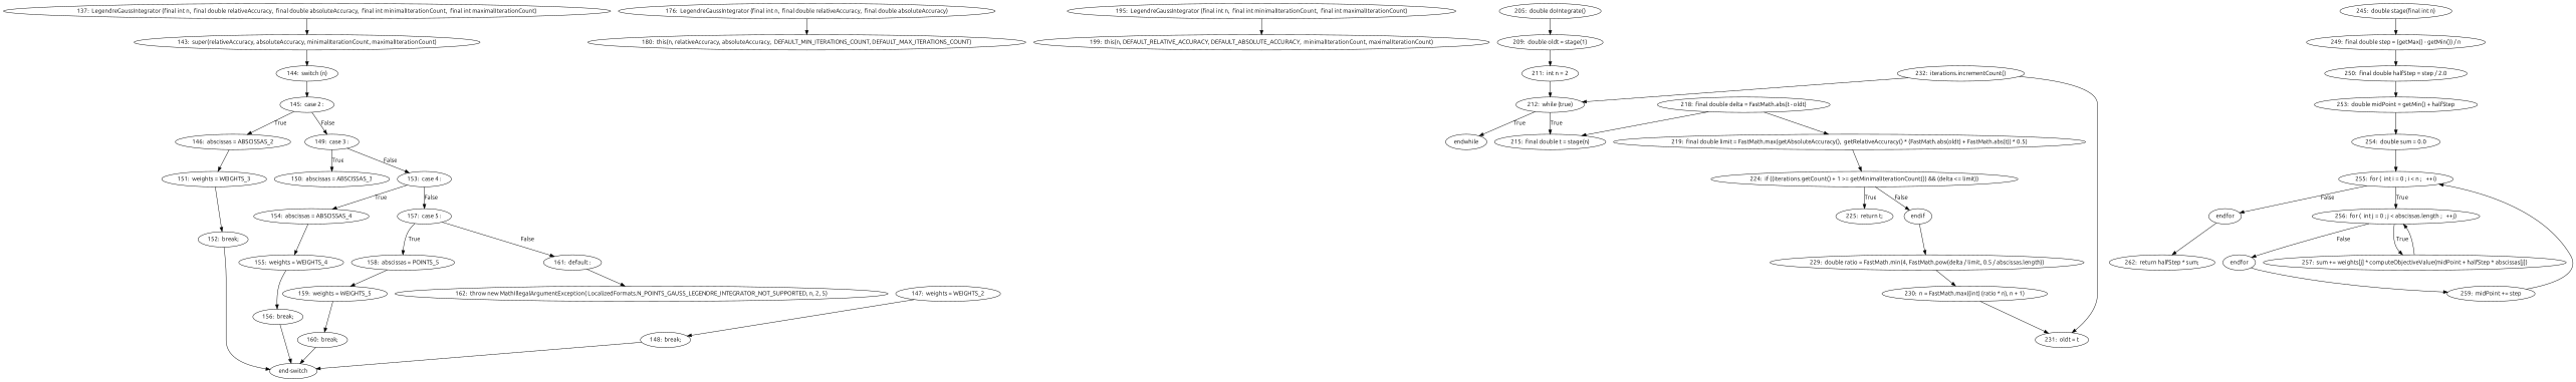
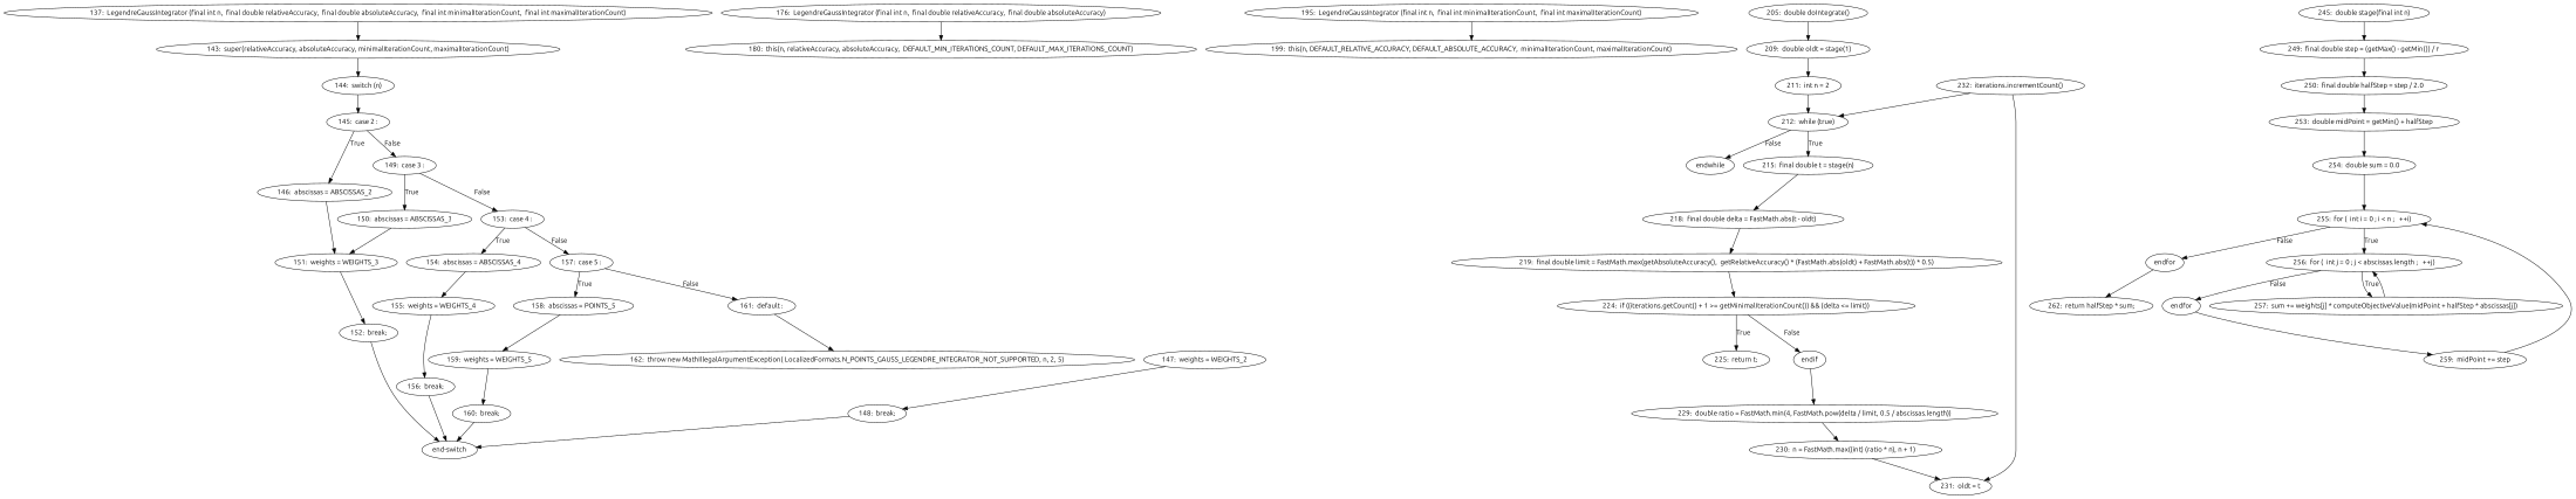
  digraph {
    fontname=Ubuntu
    node [fontname=Ubuntu]
    edge [fontname=Ubuntu]
    n1 [label="137:  LegendreGaussIntegrator (final int n,  final double relativeAccuracy,  final double absoluteAccuracy,  final int minimalIterationCount,  final int maximalIterationCount)"]
    n2 [label="143:  super(relativeAccuracy, absoluteAccuracy, minimalIterationCount, maximalIterationCount)"]
    n3 [label="144:  switch (n)"]
    n4 [label="145:  case 2 :"]
    n5 [label="146:  abscissas = ABSCISSAS_2"]
    n6 [label="149:  case 3 :"]
    n7 [label="end-switch"]
    n8 [label="151:  weights = WEIGHTS_3"]
    n9 [label="150:  abscissas = ABSCISSAS_3"]
    n10 [label="153:  case 4 :"]
    n11 [label="147:  weights = WEIGHTS_2"]
    n12 [label="148:  break;"]
    n13 [label="154:  abscissas = ABSCISSAS_4"]
    n14 [label="157:  case 5 :"]
    n15 [label="152:  break;"]
    n16 [label="155:  weights = WEIGHTS_4"]
    n17 [label="158:  abscissas = POINTS_5"]
    n18 [label="161:  default :"]
    n19 [label="156:  break;"]
    n20 [label="159:  weights = WEIGHTS_5"]
    n21 [label="162:  throw new MathIllegalArgumentException( LocalizedFormats.N_POINTS_GAUSS_LEGENDRE_INTEGRATOR_NOT_SUPPORTED, n, 2, 5)"]
    n22 [label="160:  break;"]
    n23 [label="176:  LegendreGaussIntegrator (final int n,  final double relativeAccuracy,  final double absoluteAccuracy)"]
    n24 [label="180:  this(n, relativeAccuracy, absoluteAccuracy,  DEFAULT_MIN_ITERATIONS_COUNT, DEFAULT_MAX_ITERATIONS_COUNT)"]
    n25 [label="195:  LegendreGaussIntegrator (final int n,  final int minimalIterationCount,  final int maximalIterationCount)"]
    n26 [label="199:  this(n, DEFAULT_RELATIVE_ACCURACY, DEFAULT_ABSOLUTE_ACCURACY,  minimalIterationCount, maximalIterationCount)"]
    n27 [label="205:  double doIntegrate()"]
    n28 [label="209:  double oldt = stage(1)"]
    n29 [label="211:  int n = 2"]
    n30 [label="212:  while (true)"]
    n31 [label=endwhile]
    n32 [label="215:  final double t = stage(n)"]
    n33 [label="218:  final double delta = FastMath.abs(t - oldt)"]
    n34 [label="219:  final double limit = FastMath.max(getAbsoluteAccuracy(),  getRelativeAccuracy() * (FastMath.abs(oldt) + FastMath.abs(t)) * 0.5)"]
    n35 [label="224:  if ((iterations.getCount() + 1 >= getMinimalIterationCount()) && (delta <= limit))"]
    n36 [label="225:  return t;"]
    n37 [label=endif]
    n38 [label="229:  double ratio = FastMath.min(4, FastMath.pow(delta / limit, 0.5 / abscissas.length))"]
    n39 [label="230:  n = FastMath.max((int) (ratio * n), n + 1)"]
    n40 [label="231:  oldt = t"]
    n41 [label="232:  iterations.incrementCount()"]
    n42 [label="245:  double stage(final int n)"]
    n43 [label="249:  final double step = (getMax() - getMin()) / n"]
    n44 [label="250:  final double halfStep = step / 2.0"]
    n45 [label="253:  double midPoint = getMin() + halfStep"]
    n46 [label="254:  double sum = 0.0"]
    n47 [label="255:  for (  int i = 0 ; i < n ;   ++i)"]
    n48 [label=endfor]
    n49 [label="256:  for (  int j = 0 ; j < abscissas.length ;   ++j)"]
    n50 [label="262:  return halfStep * sum;"]
    n51 [label=endfor]
    n52 [label="257:  sum += weights[j] * computeObjectiveValue(midPoint + halfStep * abscissas[j])"]
    n53 [label="259:  midPoint += step"]
    n1 -> n2
    n2 -> n3
    n3 -> n4
    n4 -> n5 [label=True]
    n4 -> n6 [label=False]
    n5 -> n8
    n6 -> n9 [label=True]
    n6 -> n10 [label=False]
    n8 -> n15
+   n9 -> n8
    n10 -> n13 [label=True]
    n10 -> n14 [label=False]
    n11 -> n12
    n12 -> n7
    n13 -> n16
    n14 -> n17 [label=True]
    n14 -> n18 [label=False]
    n15 -> n7
    n16 -> n19
    n17 -> n20
    n18 -> n21
    n19 -> n7
    n20 -> n22
    n22 -> n7
    n23 -> n24
    n25 -> n26
    n27 -> n28
    n28 -> n29
    n29 -> n30
-   n30 -> n31 [label=True]
+   n30 -> n31 [label=False]
    n30 -> n32 [label=True]
-   n33 -> n32
+   n32 -> n33
    n33 -> n34
    n34 -> n35
    n35 -> n36 [label=True]
    n35 -> n37 [label=False]
    n37 -> n38
    n38 -> n39
    n39 -> n40
    n41 -> n30
    n41 -> n40
    n42 -> n43
    n43 -> n44
    n44 -> n45
    n45 -> n46
    n46 -> n47
    n47 -> n48 [label=False]
    n47 -> n49 [label=True]
    n48 -> n50
    n49 -> n51 [label=False]
    n49 -> n52 [label=True]
    n51 -> n53
    n52 -> n49
    n53 -> n47
  }
